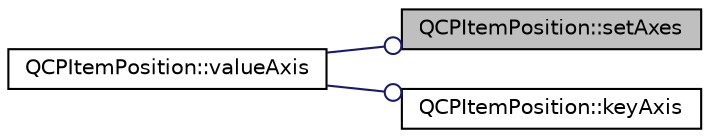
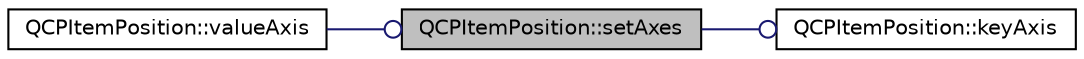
  digraph {
    rankdir=LR
    node [color=black fillcolor=white fontname=Helvetica fontsize=10 shape=record style=filled]
    edge [arrowhead=odot color=midnightblue fontname=Helvetica fontsize=10 labelfontname=Helvetica labelfontsize=10 style=solid]
    n1 [fillcolor=grey75 fontcolor=black height=0.2 label="QCPItemPosition::setAxes" width=0.4]
    n2 [height=0.2 label="QCPItemPosition::keyAxis" width=0.4]
    n3 [height=0.2 label="QCPItemPosition::valueAxis" width=0.4]
-   n3 -> n2
+   n1 -> n2
    n3 -> n1
  }
